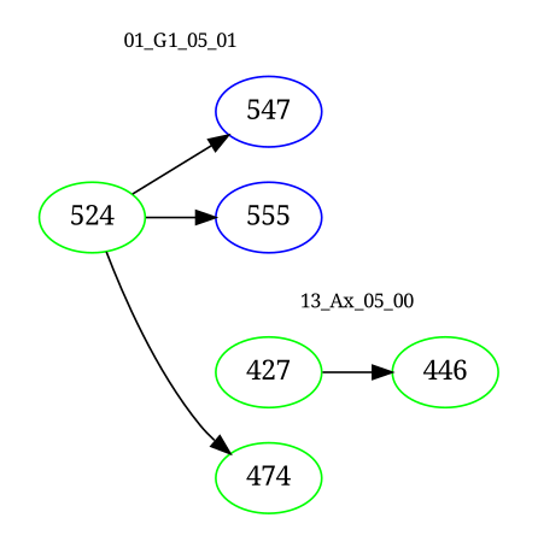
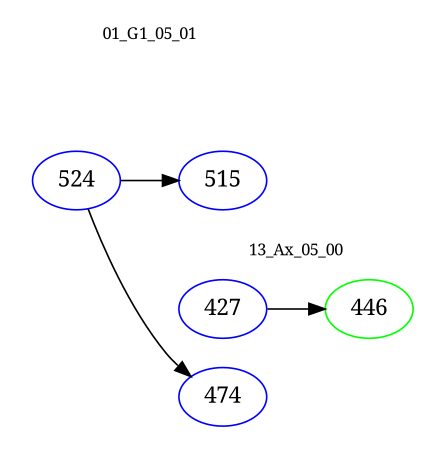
  digraph {
    fontname="Noto Serif"
    rankdir=LR
    node [color=green fontname="Noto Serif"]
    edge [color=black fontname="Noto Serif"]
-   n1 [label=427]
-   n2 [label=474]
+   n1 [color=blue label=427]
+   n2 [color=blue label=474]
    n3 [label=446]
-   n4 [label=524]
-   n5 [color=blue label=555]
-   n6 [color=blue label=547]
+   n4 [color=blue label=524]
+   n5 [color=blue label=515]
    subgraph cluster_1 {
      color=white
      fontsize=10
      label="13_Ax_05_00"
      n1
      n2
      n3
    }
    subgraph cluster_2 {
      color=white
      fontsize=10
      label="01_G1_05_01"
      n4
      n5
-     n6
    }
    n1 -> n3
    n4 -> n2
    n4 -> n5
-   n4 -> n6
  }
